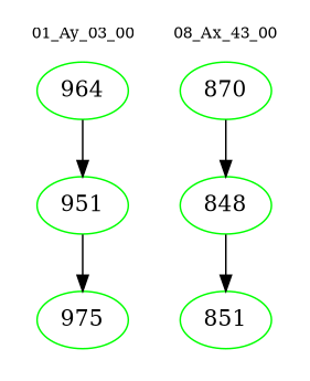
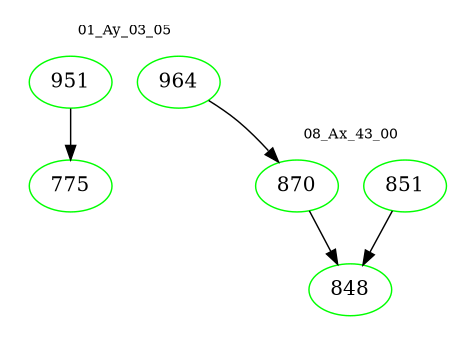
  digraph {
    node [color=green]
    edge [color=black]
    n1 [label=964]
    n2 [label=951]
-   n3 [label=975]
+   n3 [label=775]
    n4 [label=851]
    n5 [label=848]
    n6 [label=870]
    subgraph cluster_1 {
      color=white
      fontsize=10
-     label="01_Ay_03_00"
+     label="01_Ay_03_05"
      n1
      n2
      n3
    }
    subgraph cluster_2 {
      color=white
      fontsize=10
      label="08_Ax_43_00"
      n4
      n5
      n6
    }
-   n1 -> n2
+   n1 -> n6
    n2 -> n3
-   n5 -> n4
+   n4 -> n5
    n6 -> n5
  }
